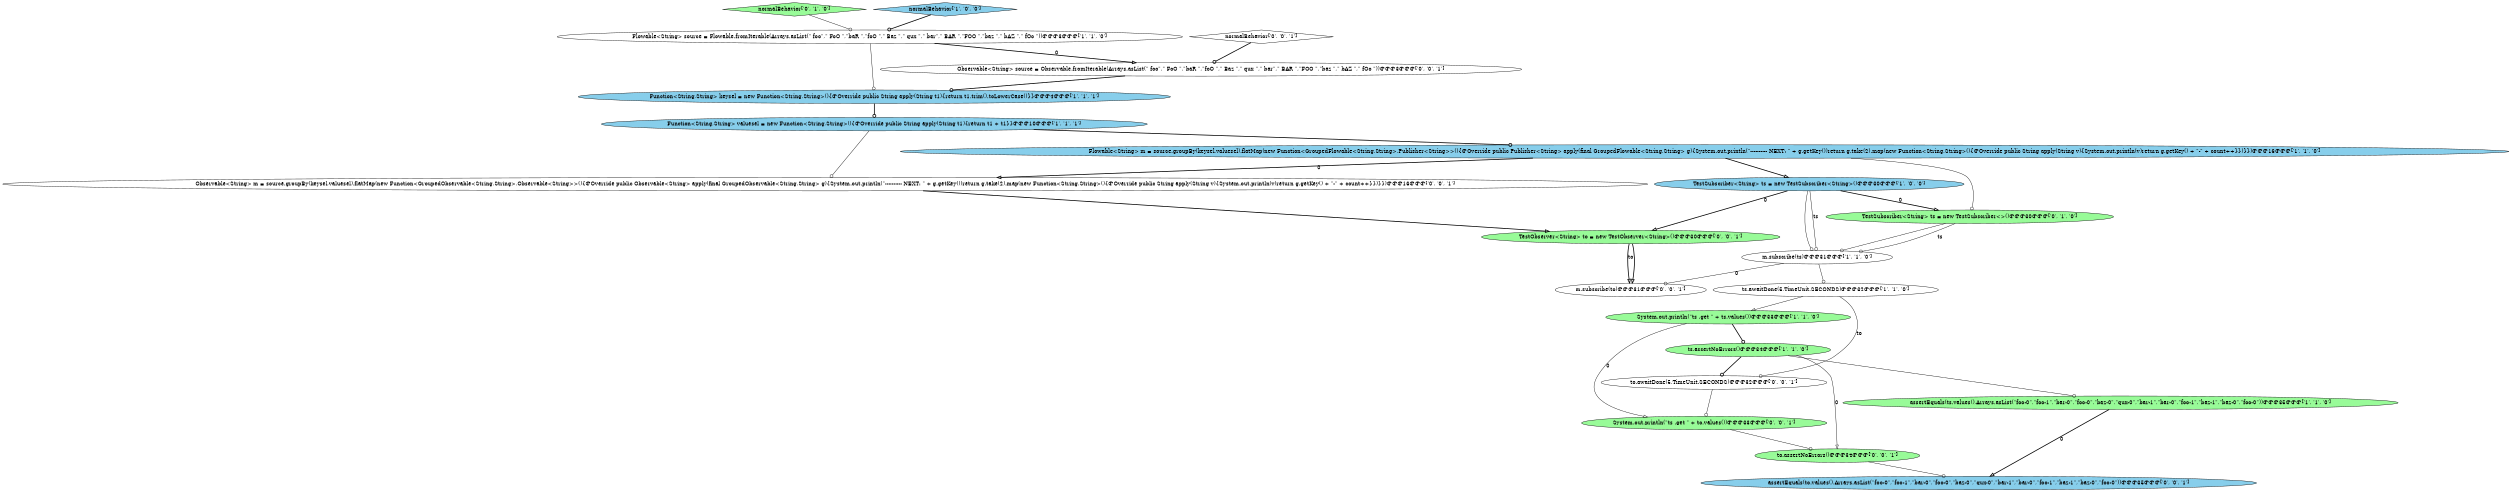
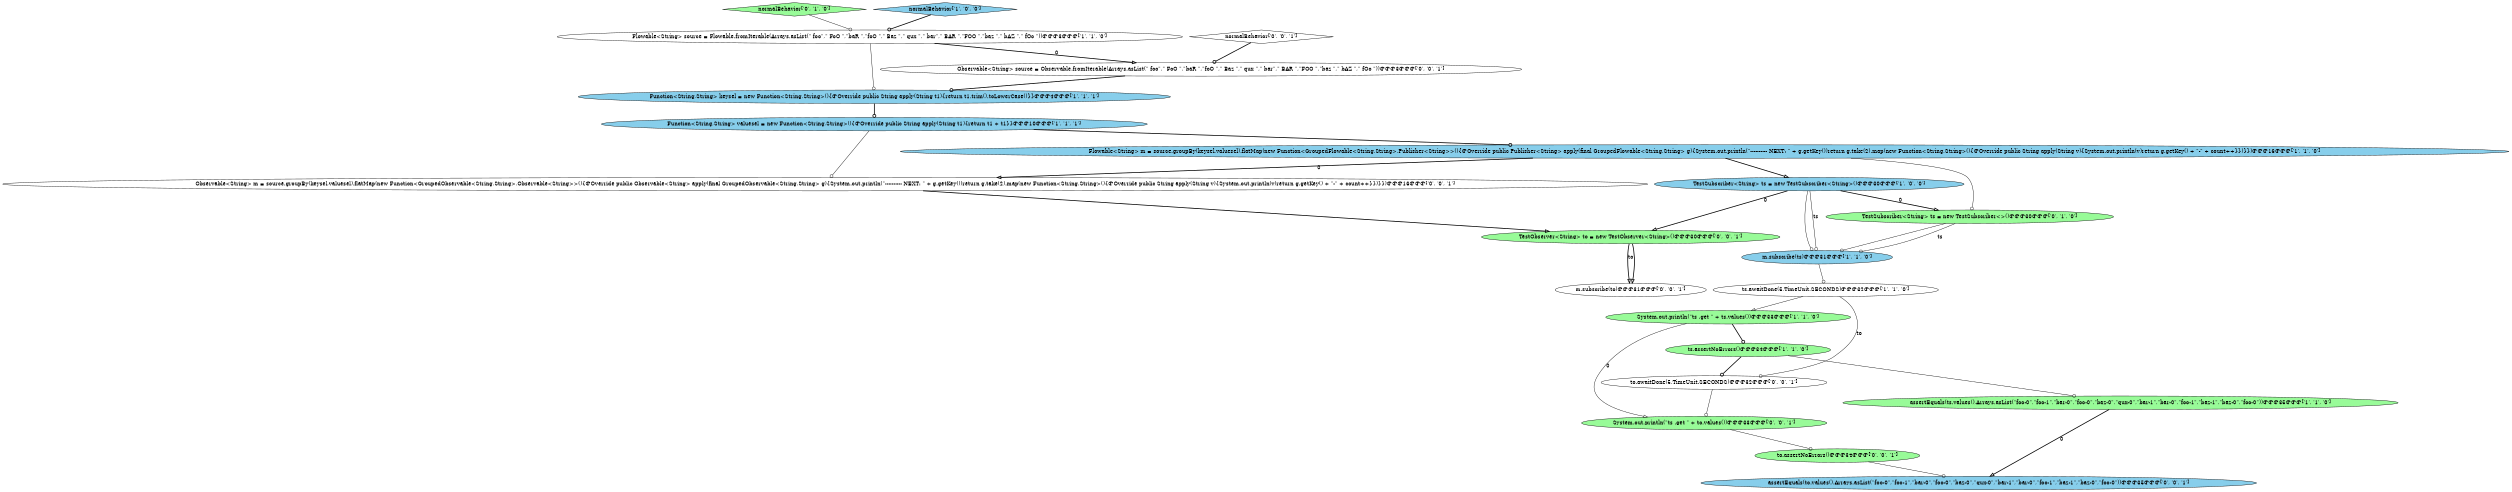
  digraph {
    fontname="DejaVu Serif"
    node [fillcolor=palegreen fontname="DejaVu Serif" shape=ellipse style=filled]
    edge [arrowhead=odot fontname="DejaVu Serif" style=solid]
    n1 [label="to.assertNoErrors()@@@34@@@['0', '0', '1']"]
    n2 [fillcolor=skyblue label="assertEquals(to.values(),Arrays.asList(\"foo-0\",\"foo-1\",\"bar-0\",\"foo-0\",\"baz-0\",\"qux-0\",\"bar-1\",\"bar-0\",\"foo-1\",\"baz-1\",\"baz-0\",\"foo-0\"))@@@35@@@['0', '0', '1']"]
    n3 [label="normalBehavior['0', '1', '0']" shape=diamond]
    n4 [fillcolor=white label="Flowable<String> source = Flowable.fromIterable(Arrays.asList(\" foo\",\" FoO \",\"baR \",\"foO \",\" Baz \",\" qux \",\" bar\",\" BAR \",\"FOO \",\"baz \",\" bAZ \",\" fOo \"))@@@3@@@['1', '1', '0']"]
    n5 [fillcolor=skyblue label="Function<String,String> keysel = new Function<String,String>(){@Override public String apply(String t1){return t1.trim().toLowerCase()}}@@@4@@@['1', '1', '1']"]
    n6 [fillcolor=white label="Observable<String> source = Observable.fromIterable(Arrays.asList(\" foo\",\" FoO \",\"baR \",\"foO \",\" Baz \",\" qux \",\" bar\",\" BAR \",\"FOO \",\"baz \",\" bAZ \",\" fOo \"))@@@3@@@['0', '0', '1']"]
    n7 [fillcolor=white label="ts.awaitDone(5,TimeUnit.SECONDS)@@@32@@@['1', '1', '0']"]
    n8 [label="System.out.println(\"ts .get \" + ts.values())@@@33@@@['1', '1', '0']"]
    n9 [fillcolor=white label="to.awaitDone(5,TimeUnit.SECONDS)@@@32@@@['0', '0', '1']"]
    n10 [label="System.out.println(\"ts .get \" + to.values())@@@33@@@['0', '0', '1']"]
    n11 [label="ts.assertNoErrors()@@@34@@@['1', '1', '0']"]
    n12 [fillcolor=skyblue label="Function<String,String> valuesel = new Function<String,String>(){@Override public String apply(String t1){return t1 + t1}}@@@10@@@['1', '1', '1']"]
    n13 [fillcolor=skyblue label="Flowable<String> m = source.groupBy(keysel,valuesel).flatMap(new Function<GroupedFlowable<String,String>,Publisher<String>>(){@Override public Publisher<String> apply(final GroupedFlowable<String,String> g){System.out.println(\"---------- NEXT: \" + g.getKey())return g.take(2).map(new Function<String,String>(){@Override public String apply(String v){System.out.println(v)return g.getKey() + \"-\" + count++}})}})@@@16@@@['1', '1', '0']"]
    n14 [fillcolor=white label="Observable<String> m = source.groupBy(keysel,valuesel).flatMap(new Function<GroupedObservable<String,String>,Observable<String>>(){@Override public Observable<String> apply(final GroupedObservable<String,String> g){System.out.println(\"---------- NEXT: \" + g.getKey())return g.take(2).map(new Function<String,String>(){@Override public String apply(String v){System.out.println(v)return g.getKey() + \"-\" + count++}})}})@@@16@@@['0', '0', '1']"]
    n15 [label="TestSubscriber<String> ts = new TestSubscriber<>()@@@30@@@['0', '1', '0']"]
    n16 [fillcolor=skyblue label="TestSubscriber<String> ts = new TestSubscriber<String>()@@@30@@@['1', '0', '0']"]
-   n17 [fillcolor=white label="m.subscribe(ts)@@@31@@@['1', '1', '0']"]
+   n17 [fillcolor=skyblue label="m.subscribe(ts)@@@31@@@['1', '1', '0']"]
    n18 [label="TestObserver<String> to = new TestObserver<String>()@@@30@@@['0', '0', '1']"]
    n19 [fillcolor=white label="m.subscribe(to)@@@31@@@['0', '0', '1']"]
    n20 [label="assertEquals(ts.values(),Arrays.asList(\"foo-0\",\"foo-1\",\"bar-0\",\"foo-0\",\"baz-0\",\"qux-0\",\"bar-1\",\"bar-0\",\"foo-1\",\"baz-1\",\"baz-0\",\"foo-0\"))@@@35@@@['1', '1', '0']"]
    n21 [fillcolor=skyblue label="normalBehavior['1', '0', '0']" shape=diamond]
    n22 [fillcolor=white label="normalBehavior['0', '0', '1']" shape=diamond]
    n1 -> n2
    n3 -> n4
    n4 -> n5
    n4 -> n6 [arrowhead=onormal label=0 style=bold]
    n5 -> n12 [style=bold]
    n6 -> n5 [style=bold]
    n7 -> n8 [arrowhead=onormal]
    n7 -> n9 [label=to]
    n8 -> n10 [arrowhead=onormal label=0]
    n8 -> n11 [style=bold]
    n9 -> n10
    n10 -> n1
-   n11 -> n1 [arrowhead=onormal label=0]
    n11 -> n9 [style=bold]
    n11 -> n20
    n12 -> n13 [style=bold]
    n12 -> n14
    n13 -> n14 [arrowhead=onormal label=0 style=bold]
    n13 -> n15
    n13 -> n16 [arrowhead=onormal style=bold]
    n14 -> n18 [arrowhead=onormal style=bold]
    n15 -> n17
    n15 -> n17 [label=ts]
    n16 -> n15 [arrowhead=onormal label=0 style=bold]
    n16 -> n17
    n16 -> n17 [label=ts]
    n16 -> n18 [arrowhead=onormal label=0 style=bold]
    n17 -> n7
-   n17 -> n19 [label=0]
    n18 -> n19 [arrowhead=onormal label=to style=bold]
    n18 -> n19 [arrowhead=onormal style=bold]
    n20 -> n2 [arrowhead=onormal label=0 style=bold]
    n21 -> n4 [style=bold]
    n22 -> n6 [style=bold]
  }
